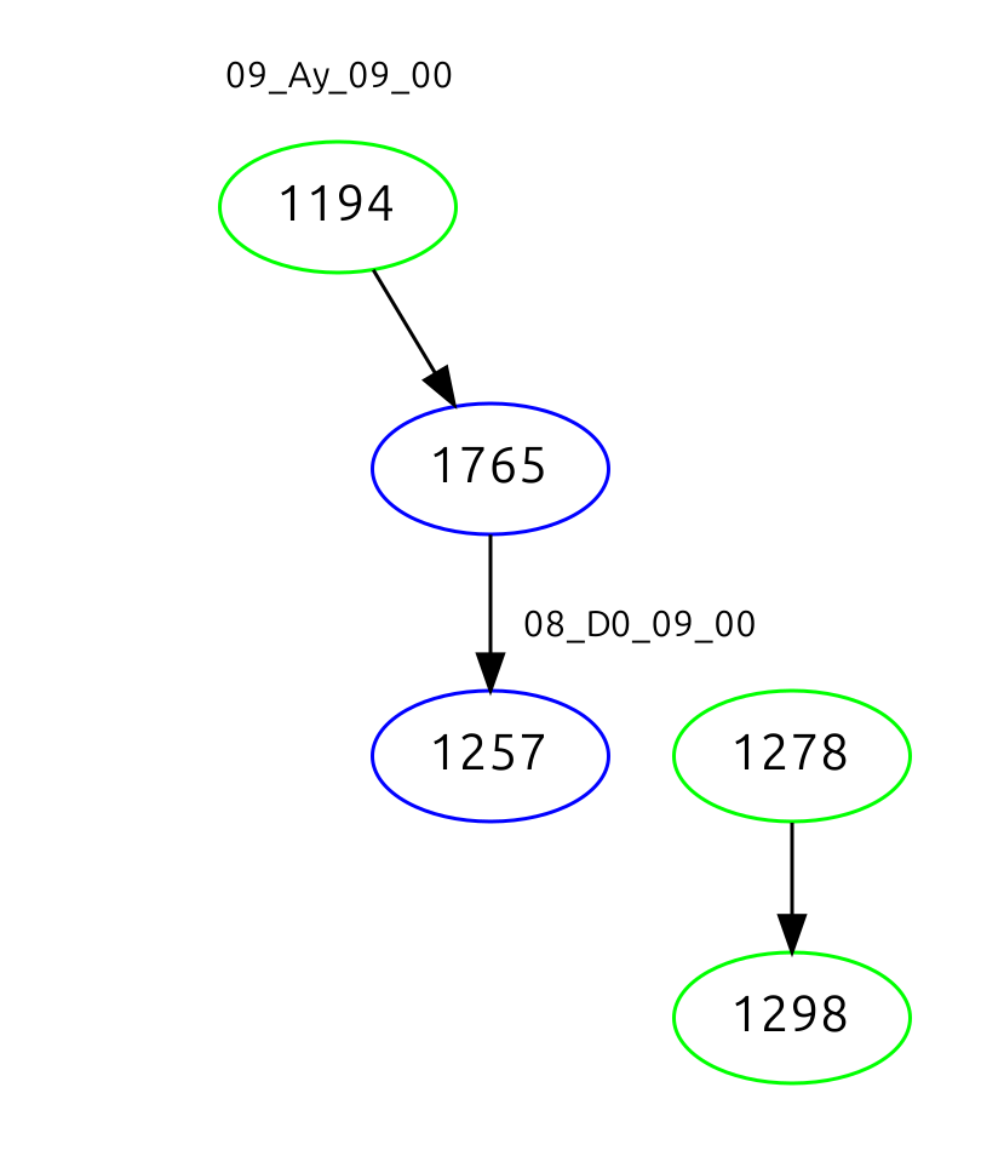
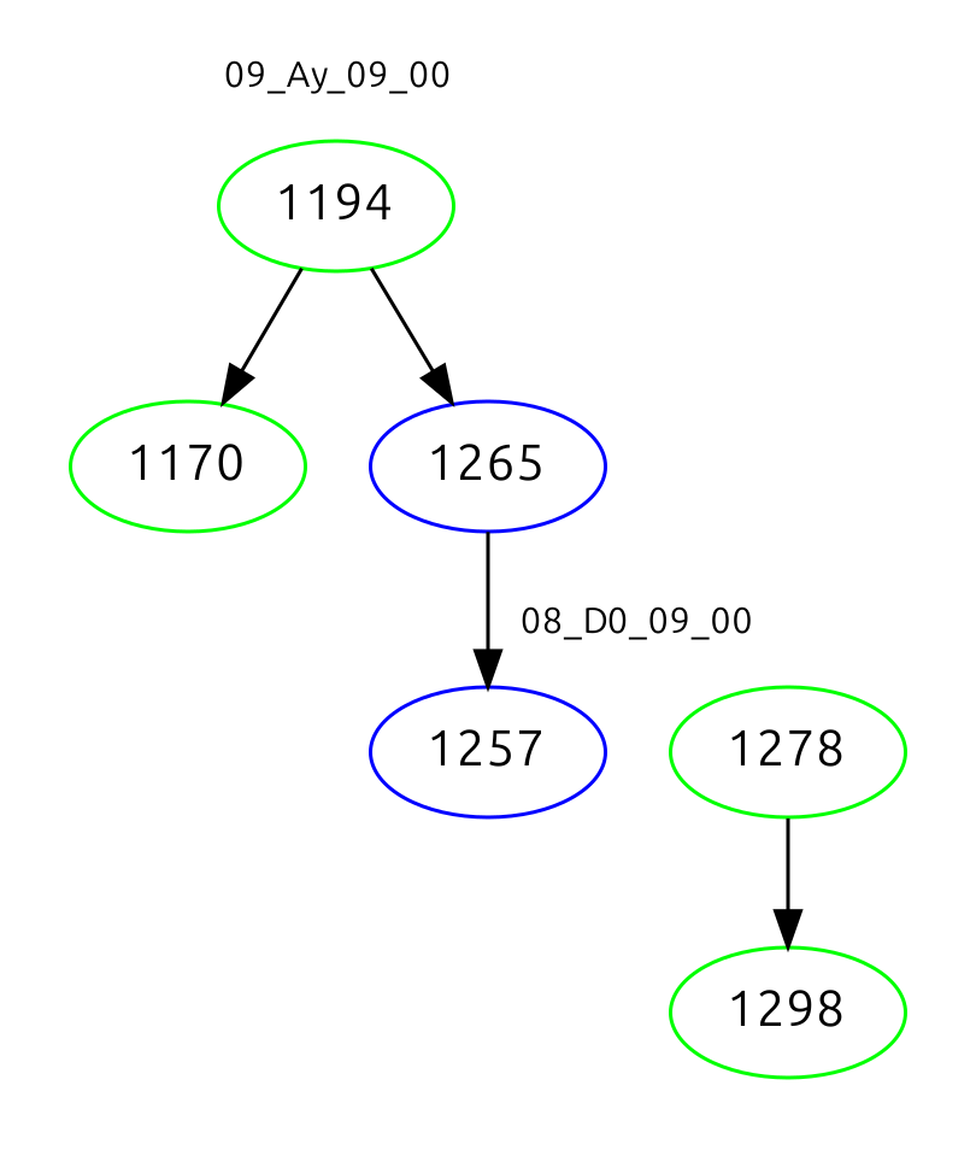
  digraph {
    fontname=Ubuntu
    node [color=green fontname=Ubuntu]
    edge [color=black fontname=Ubuntu]
    n1 [label=1194]
-   n3 [color=blue label=1765]
+   n2 [label=1170]
+   n3 [color=blue label=1265]
    n4 [label=1278]
    n5 [color=blue label=1257]
    n6 [label=1298]
    subgraph cluster_1 {
      color=white
      fontsize=10
      label="09_Ay_09_00"
      n1
+     n2
      n3
    }
    subgraph cluster_2 {
      color=white
      fontsize=10
      label="08_D0_09_00"
      n4
      n5
      n6
    }
+   n1 -> n2
    n1 -> n3
    n3 -> n5
    n4 -> n6
  }
